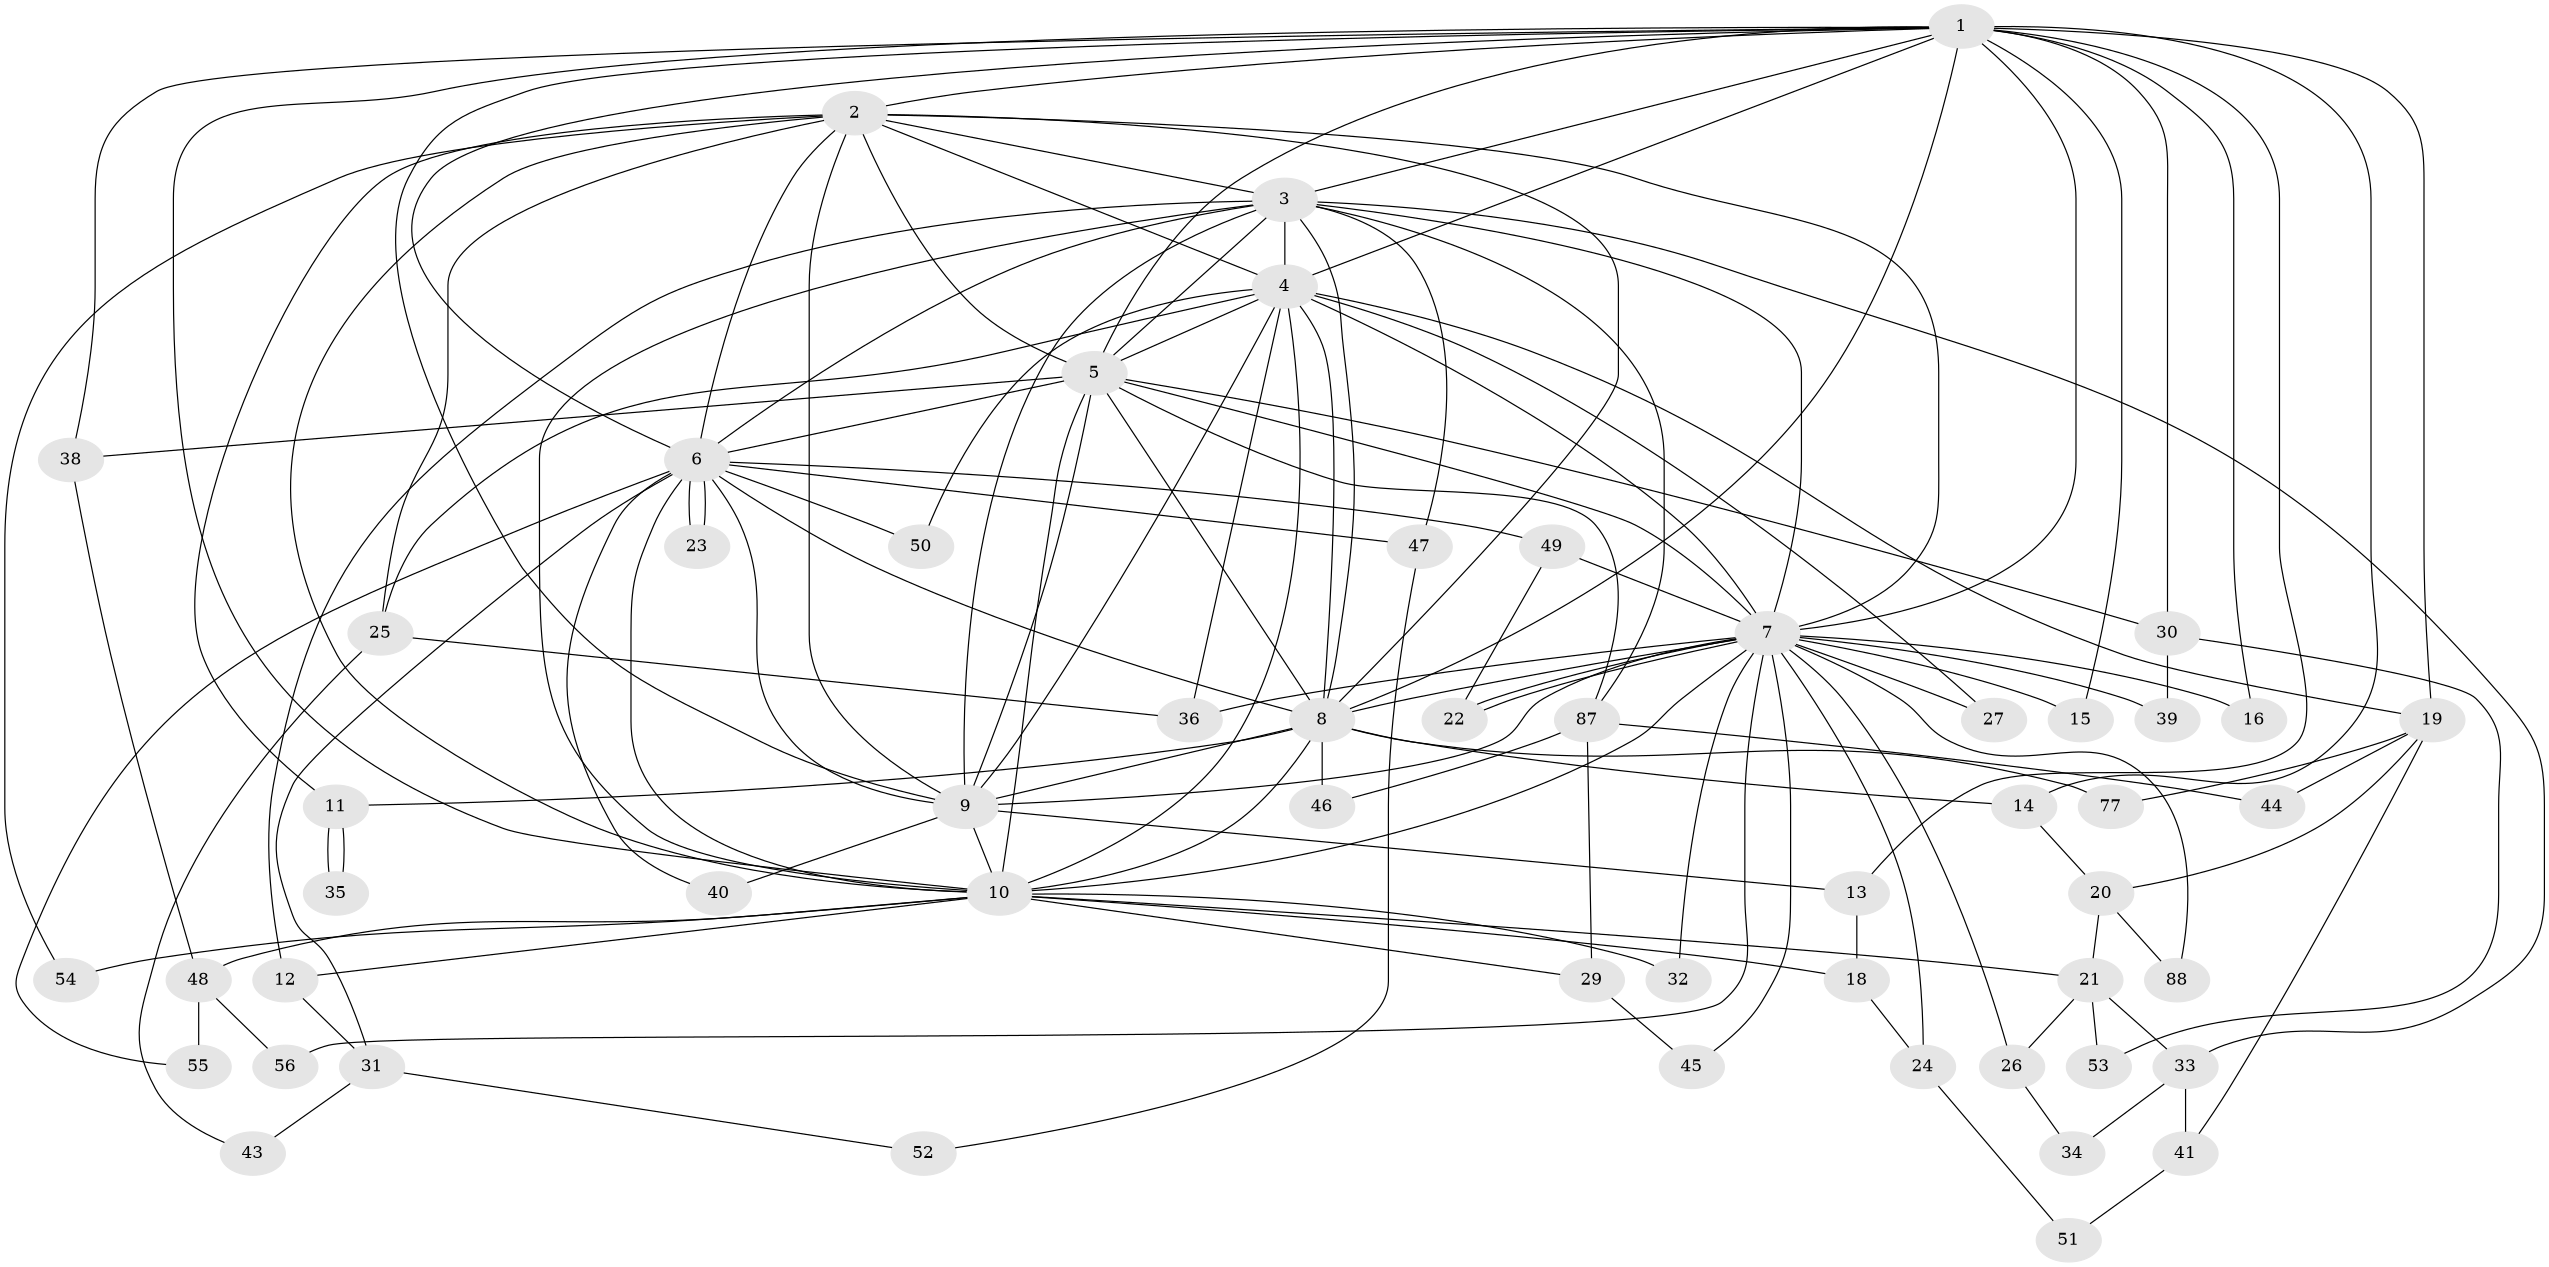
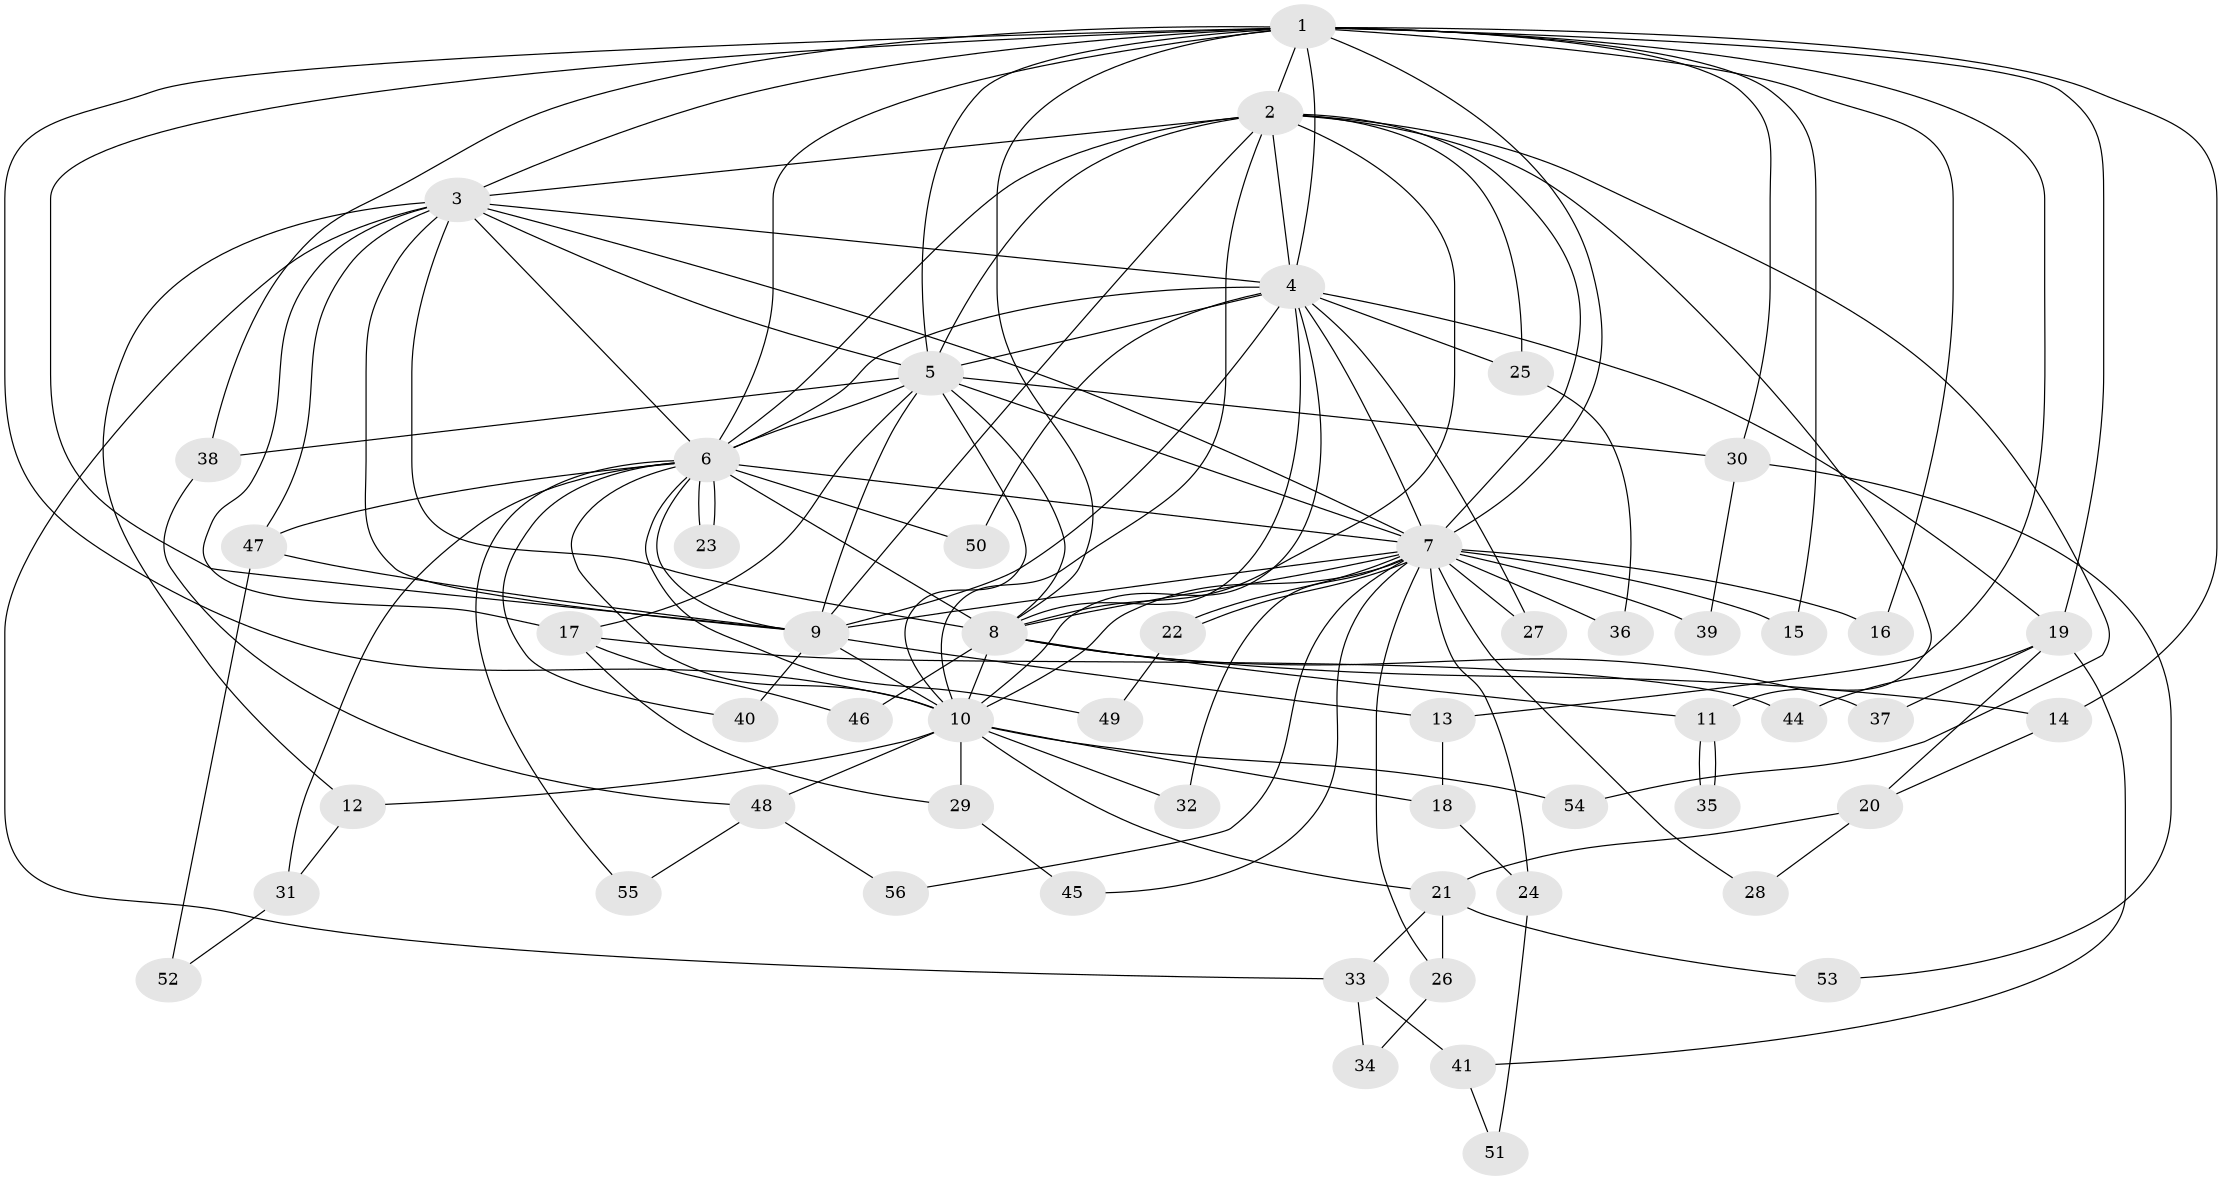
  graph {
    node [color=gray90 style=filled]
    1
    2
    3
    4
    5
    6
    7
    8
    9
    10
    13
    14
    15
    16
    19
    30
    38
    11
    25
    54
    12
-   17 [label=87]
+   17
    33
    47
    27
    50
    23
    31
    40
    49
    55
    22
    24
    26
-   28 [label=88]
+   28
    32
    36
    39
    45
    56
-   37 [label=77]
+   37
    46
    18
    21
    29
    48
    20
    44
    41
    53
    35
-   43
    34
    52
    51
    1 -- 2
    1 -- 3
    1 -- 4
    1 -- 5
    1 -- 6
    1 -- 7
    1 -- 8
    1 -- 9
    1 -- 10
    1 -- 13
    1 -- 14
    1 -- 15
    1 -- 16
    1 -- 19
    1 -- 30
    1 -- 38
    2 -- 3
    2 -- 4
    2 -- 5
    2 -- 6
    2 -- 7
    2 -- 8
    2 -- 9
    2 -- 10
    2 -- 11
    2 -- 25
    2 -- 54
    3 -- 4
    3 -- 5
    3 -- 6
    3 -- 7
    3 -- 8
    3 -- 9
-   3 -- 10
    3 -- 12
    3 -- 17
    3 -- 33
    3 -- 47
    4 -- 5
-   4 -- 36
+   4 -- 6
    4 -- 7
    4 -- 8
    4 -- 9
    4 -- 10
    4 -- 19
    4 -- 25
    4 -- 27
    4 -- 50
    5 -- 6
    5 -- 7
    5 -- 8
    5 -- 9
    5 -- 10
    5 -- 30
    5 -- 38
    5 -- 17
-   49 -- 7
+   6 -- 7
    6 -- 8
    6 -- 9
    6 -- 10
    6 -- 47
    6 -- 50
    6 -- 23
    6 -- 23
    6 -- 31
    6 -- 40
    6 -- 49
    6 -- 55
    7 -- 8
    7 -- 9
    7 -- 10
    7 -- 15
    7 -- 16
    7 -- 27
    7 -- 22
    7 -- 22
    7 -- 24
    7 -- 26
    7 -- 28
    7 -- 32
    7 -- 36
    7 -- 39
    7 -- 45
    7 -- 56
-   8 -- 9
+   47 -- 9
    8 -- 10
    8 -- 14
    8 -- 11
    8 -- 37
    8 -- 46
    9 -- 10
    9 -- 13
    9 -- 40
    10 -- 54
    10 -- 12
    10 -- 32
    10 -- 18
    10 -- 21
    10 -- 29
    10 -- 48
    13 -- 18
    14 -- 20
    19 -- 37
    19 -- 20
    19 -- 44
    19 -- 41
    30 -- 39
    30 -- 53
    38 -- 48
    11 -- 35
    11 -- 35
    25 -- 36
-   25 -- 43
    12 -- 31
    17 -- 46
    17 -- 29
    17 -- 44
    33 -- 41
    33 -- 34
    47 -- 52
-   31 -- 43
    31 -- 52
    22 -- 49
    24 -- 51
    26 -- 34
    18 -- 24
    21 -- 33
    21 -- 26
    21 -- 53
    29 -- 45
    48 -- 55
    48 -- 56
    20 -- 28
    20 -- 21
    41 -- 51
  }
